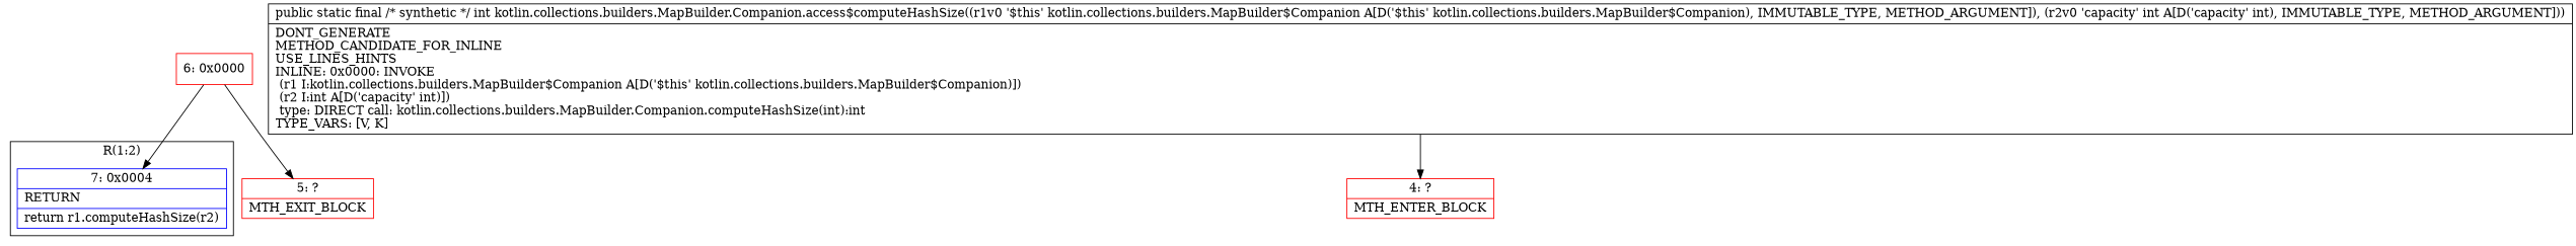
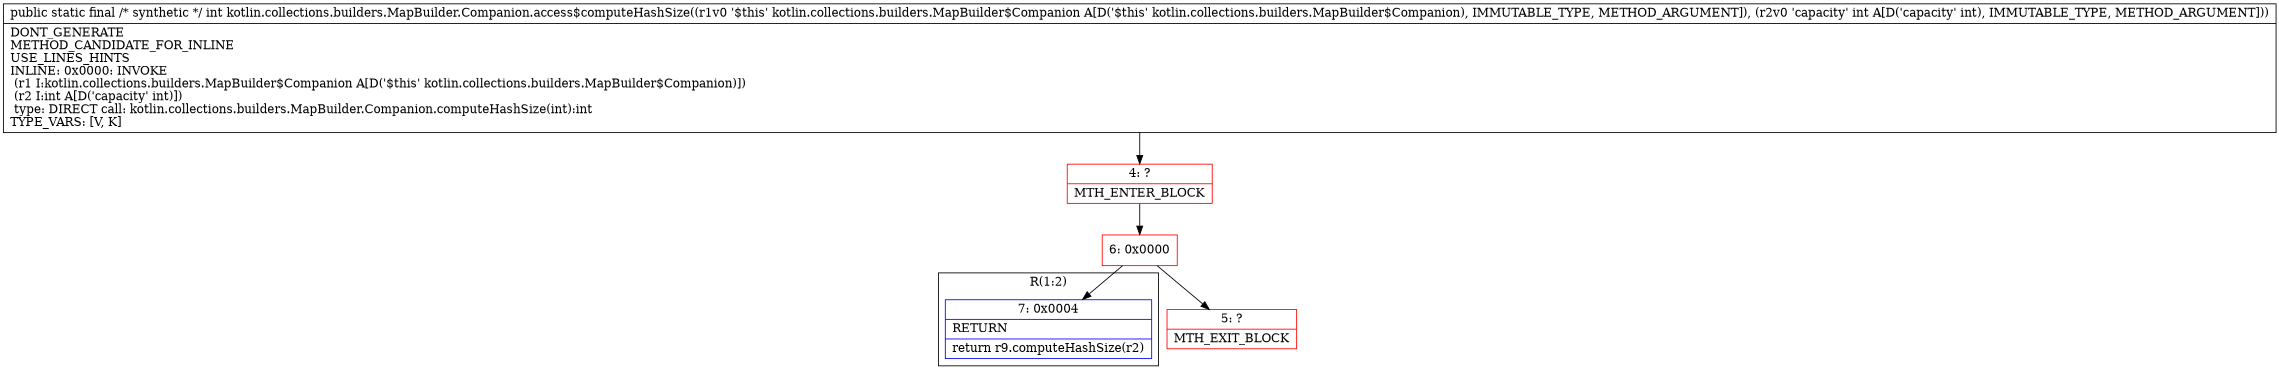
  digraph {
    node [color=red shape=record]
-   n1 [color=blue label="{7\:\ 0x0004|RETURN\l|return r1.computeHashSize(r2)\l}"]
+   n1 [color=blue label="{7\:\ 0x0004|RETURN\l|return r9.computeHashSize(r2)\l}"]
    n2 [label="{5\:\ ?|MTH_EXIT_BLOCK\l}"]
    n3 [label="{4\:\ ?|MTH_ENTER_BLOCK\l}"]
    n4 [label="{6\:\ 0x0000}"]
    n5 [label="{public static final \/* synthetic *\/ int kotlin.collections.builders.MapBuilder.Companion.access$computeHashSize((r1v0 '$this' kotlin.collections.builders.MapBuilder$Companion A[D('$this' kotlin.collections.builders.MapBuilder$Companion), IMMUTABLE_TYPE, METHOD_ARGUMENT]), (r2v0 'capacity' int A[D('capacity' int), IMMUTABLE_TYPE, METHOD_ARGUMENT]))  | DONT_GENERATE\lMETHOD_CANDIDATE_FOR_INLINE\lUSE_LINES_HINTS\lINLINE: 0x0000: INVOKE  \l  (r1 I:kotlin.collections.builders.MapBuilder$Companion A[D('$this' kotlin.collections.builders.MapBuilder$Companion)])\l  (r2 I:int A[D('capacity' int)])\l type: DIRECT call: kotlin.collections.builders.MapBuilder.Companion.computeHashSize(int):int\lTYPE_VARS: [V, K]\l}" color=""]
    subgraph cluster_1 {
      label="R(1:2)"
      n1
    }
+   n3 -> n4
    n4 -> n1
    n4 -> n2
    n5 -> n3
  }
